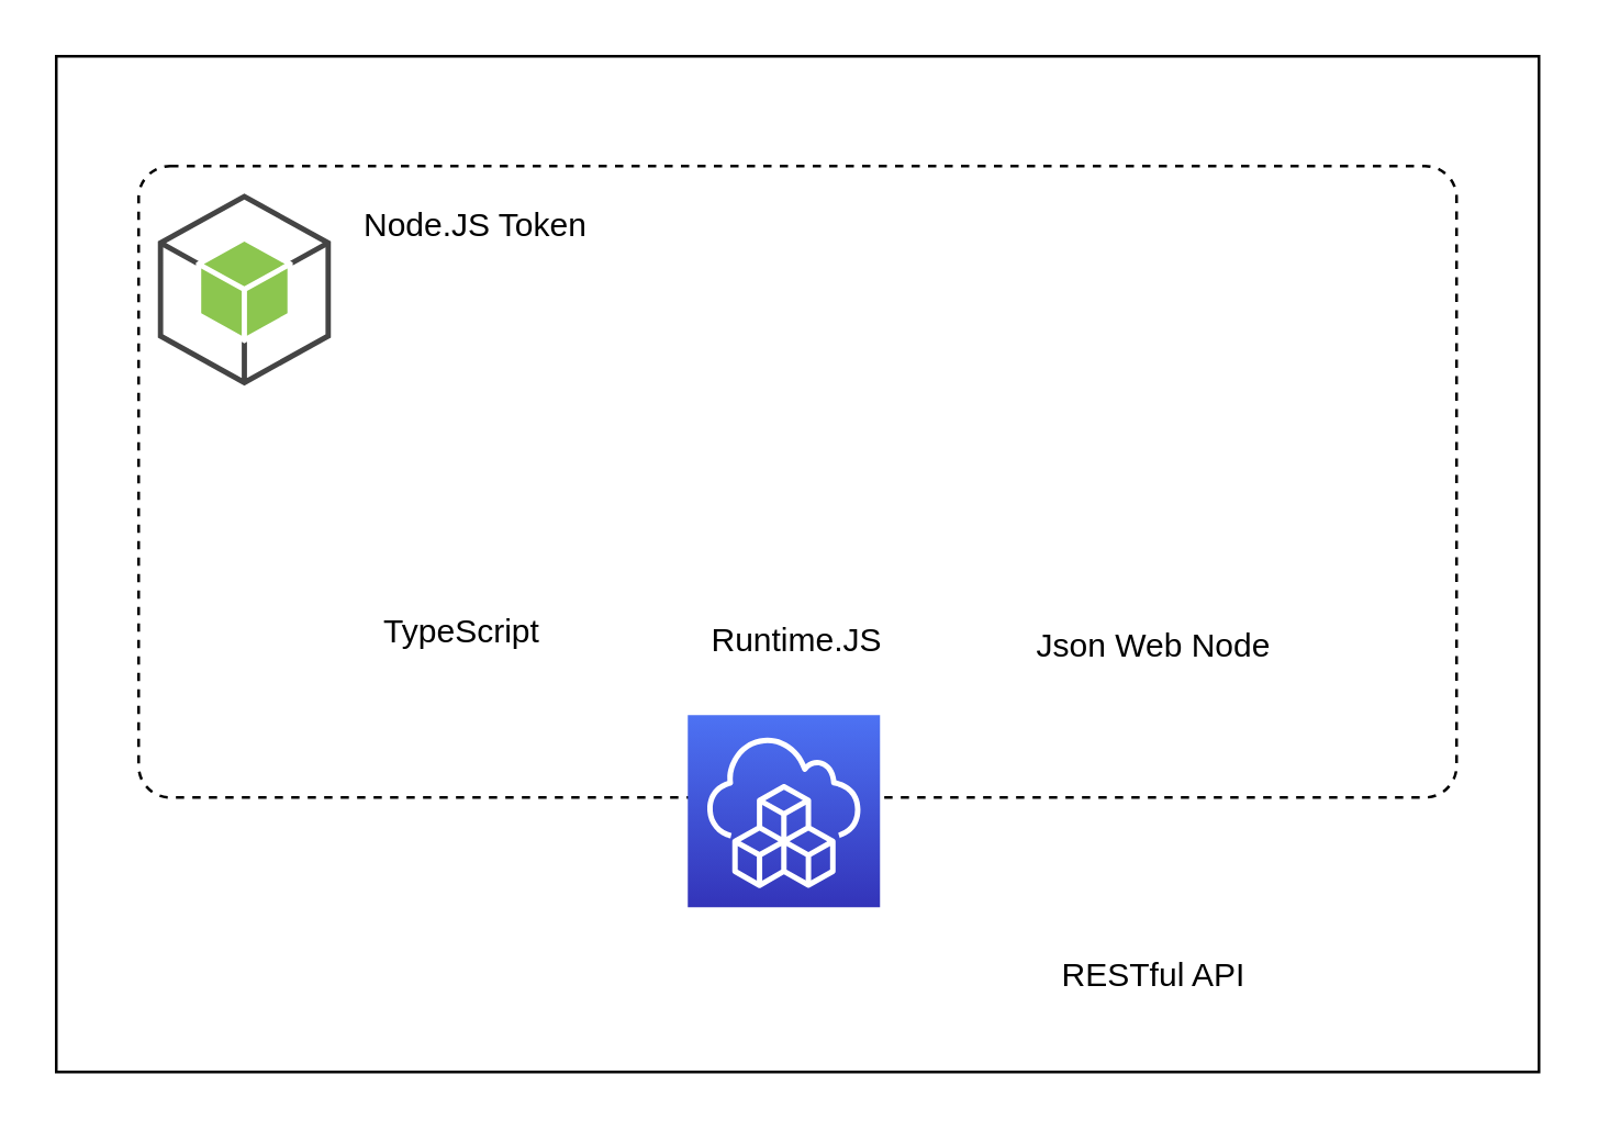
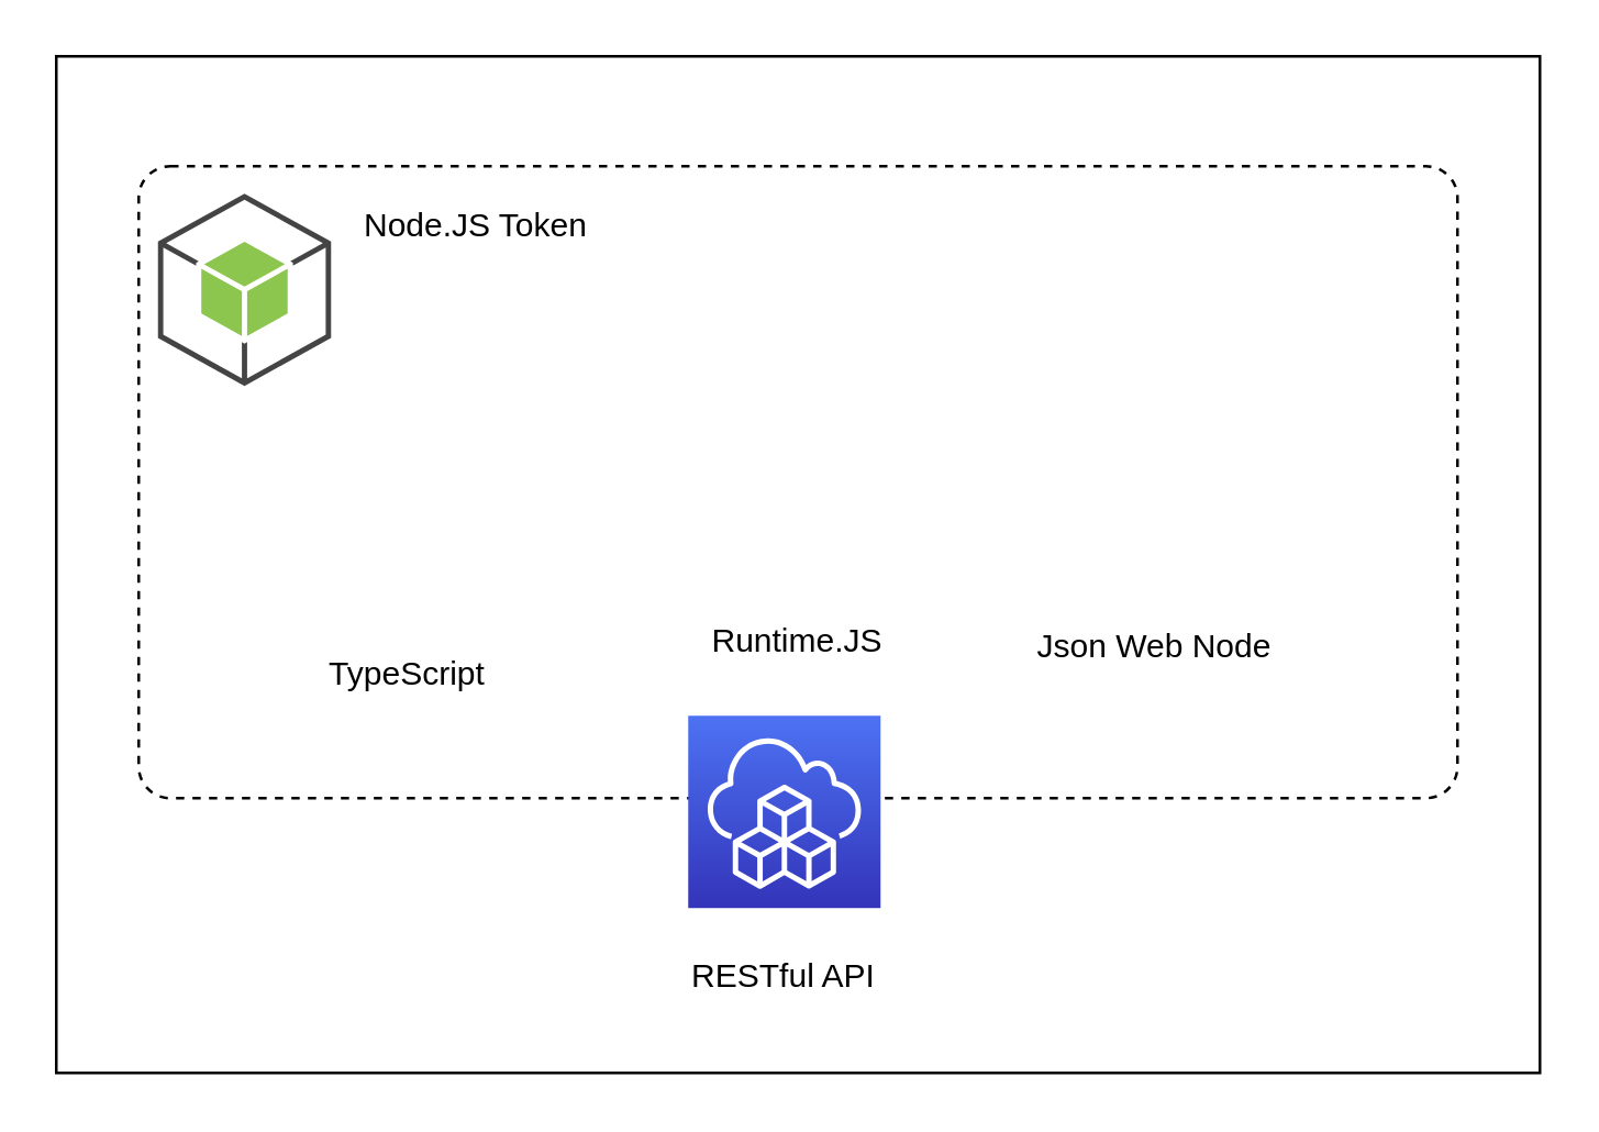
  <mxCell id="0" />
  <mxCell id="1" parent="0" />
  <mxCell id="2" value="" style="rounded=0;whiteSpace=wrap;html=1;" vertex="1" parent="1"><mxGeometry x="20" y="20" width="540" height="370" as="geometry" /></mxCell>
  <mxCell id="3" value="" style="rounded=1;whiteSpace=wrap;html=1;arcSize=5;dashed=1;" vertex="1" parent="1"><mxGeometry x="50" y="60" width="480" height="230" as="geometry" /></mxCell>
- <mxCell id="4" value="RESTful API" style="text;html=1;strokeColor=none;fillColor=none;align=center;verticalAlign=middle;whiteSpace=wrap;rounded=0;" vertex="1" parent="1"><mxGeometry x="380" y="340" width="80" height="30" as="geometry" /></mxCell>
+ <mxCell id="4" value="RESTful API" style="text;html=1;strokeColor=none;fillColor=none;align=center;verticalAlign=middle;whiteSpace=wrap;rounded=0;" vertex="1" parent="1"><mxGeometry x="245" y="340" width="80" height="30" as="geometry" /></mxCell>
  <mxCell id="5" value="" style="outlineConnect=0;dashed=0;verticalLabelPosition=bottom;verticalAlign=top;align=center;html=1;shape=mxgraph.aws3.android;fillColor=#8CC64F;gradientColor=none;" vertex="1" parent="1"><mxGeometry x="57" y="70" width="63" height="70" as="geometry" /></mxCell>
  <mxCell id="6" value="Node.JS Token" style="text;html=1;strokeColor=none;fillColor=none;align=center;verticalAlign=middle;whiteSpace=wrap;rounded=0;" vertex="1" parent="1"><mxGeometry x="87" y="67" width="171.5" height="30" as="geometry" /></mxCell>
  <mxCell id="7" value="" style="sketch=0;points=[[0,0,0],[0.25,0,0],[0.5,0,0],[0.75,0,0],[1,0,0],[0,1,0],[0.25,1,0],[0.5,1,0],[0.75,1,0],[1,1,0],[0,0.25,0],[0,0.5,0],[0,0.75,0],[1,0.25,0],[1,0.5,0],[1,0.75,0]];outlineConnect=0;fontColor=#232F3E;gradientColor=#4D72F3;gradientDirection=north;fillColor=#3334B9;strokeColor=#ffffff;dashed=0;verticalLabelPosition=bottom;verticalAlign=top;align=center;html=1;fontSize=12;fontStyle=0;aspect=fixed;shape=mxgraph.aws4.resourceIcon;resIcon=mxgraph.aws4.cloud_development_kit;" vertex="1" parent="1"><mxGeometry x="250" y="260" width="70" height="70" as="geometry" /></mxCell>
  <mxCell id="8" value="" style="shape=image;imageAspect=0;aspect=fixed;verticalLabelPosition=bottom;verticalAlign=top;image=https://upload.wikimedia.org/wikipedia/commons/thumb/4/4c/Typescript_logo_2020.svg/2048px-Typescript_logo_2020.svg.png;" vertex="1" parent="1"><mxGeometry x="140" y="152.5" width="59.5" height="59.5" as="geometry" /></mxCell>
- <mxCell id="9" value="TypeScript" style="text;html=1;strokeColor=none;fillColor=none;align=center;verticalAlign=middle;whiteSpace=wrap;rounded=0;" vertex="1" parent="1"><mxGeometry x="128" y="215" width="80" height="30" as="geometry" /></mxCell>
+ <mxCell id="9" value="TypeScript" style="text;html=1;strokeColor=none;fillColor=none;align=center;verticalAlign=middle;whiteSpace=wrap;rounded=0;" vertex="1" parent="1"><mxGeometry x="108" y="230" width="80" height="30" as="geometry" /></mxCell>
  <mxCell id="10" value="" style="shape=image;imageAspect=0;aspect=fixed;verticalLabelPosition=bottom;verticalAlign=top;image=https://docs.nestjs.com/assets/logo-small.svg;" vertex="1" parent="1"><mxGeometry x="243.39" y="130" width="93.23" height="90" as="geometry" /></mxCell>
  <mxCell id="11" value="Runtime.JS" style="text;html=1;strokeColor=none;fillColor=none;align=center;verticalAlign=middle;whiteSpace=wrap;rounded=0;" vertex="1" parent="1"><mxGeometry x="250" y="218" width="80" height="30" as="geometry" /></mxCell>
  <mxCell id="12" value="" style="shape=image;imageAspect=0;aspect=fixed;verticalLabelPosition=bottom;verticalAlign=top;image=https://seeklogo.com/images/J/jwt-logo-65D86B4640-seeklogo.com.png;" vertex="1" parent="1"><mxGeometry x="380" y="138.38" width="81.35" height="81.62" as="geometry" /></mxCell>
  <mxCell id="13" value="Json Web Node" style="text;html=1;strokeColor=none;fillColor=none;align=center;verticalAlign=middle;whiteSpace=wrap;rounded=0;" vertex="1" parent="1"><mxGeometry x="370" y="220" width="100" height="30" as="geometry" /></mxCell>
